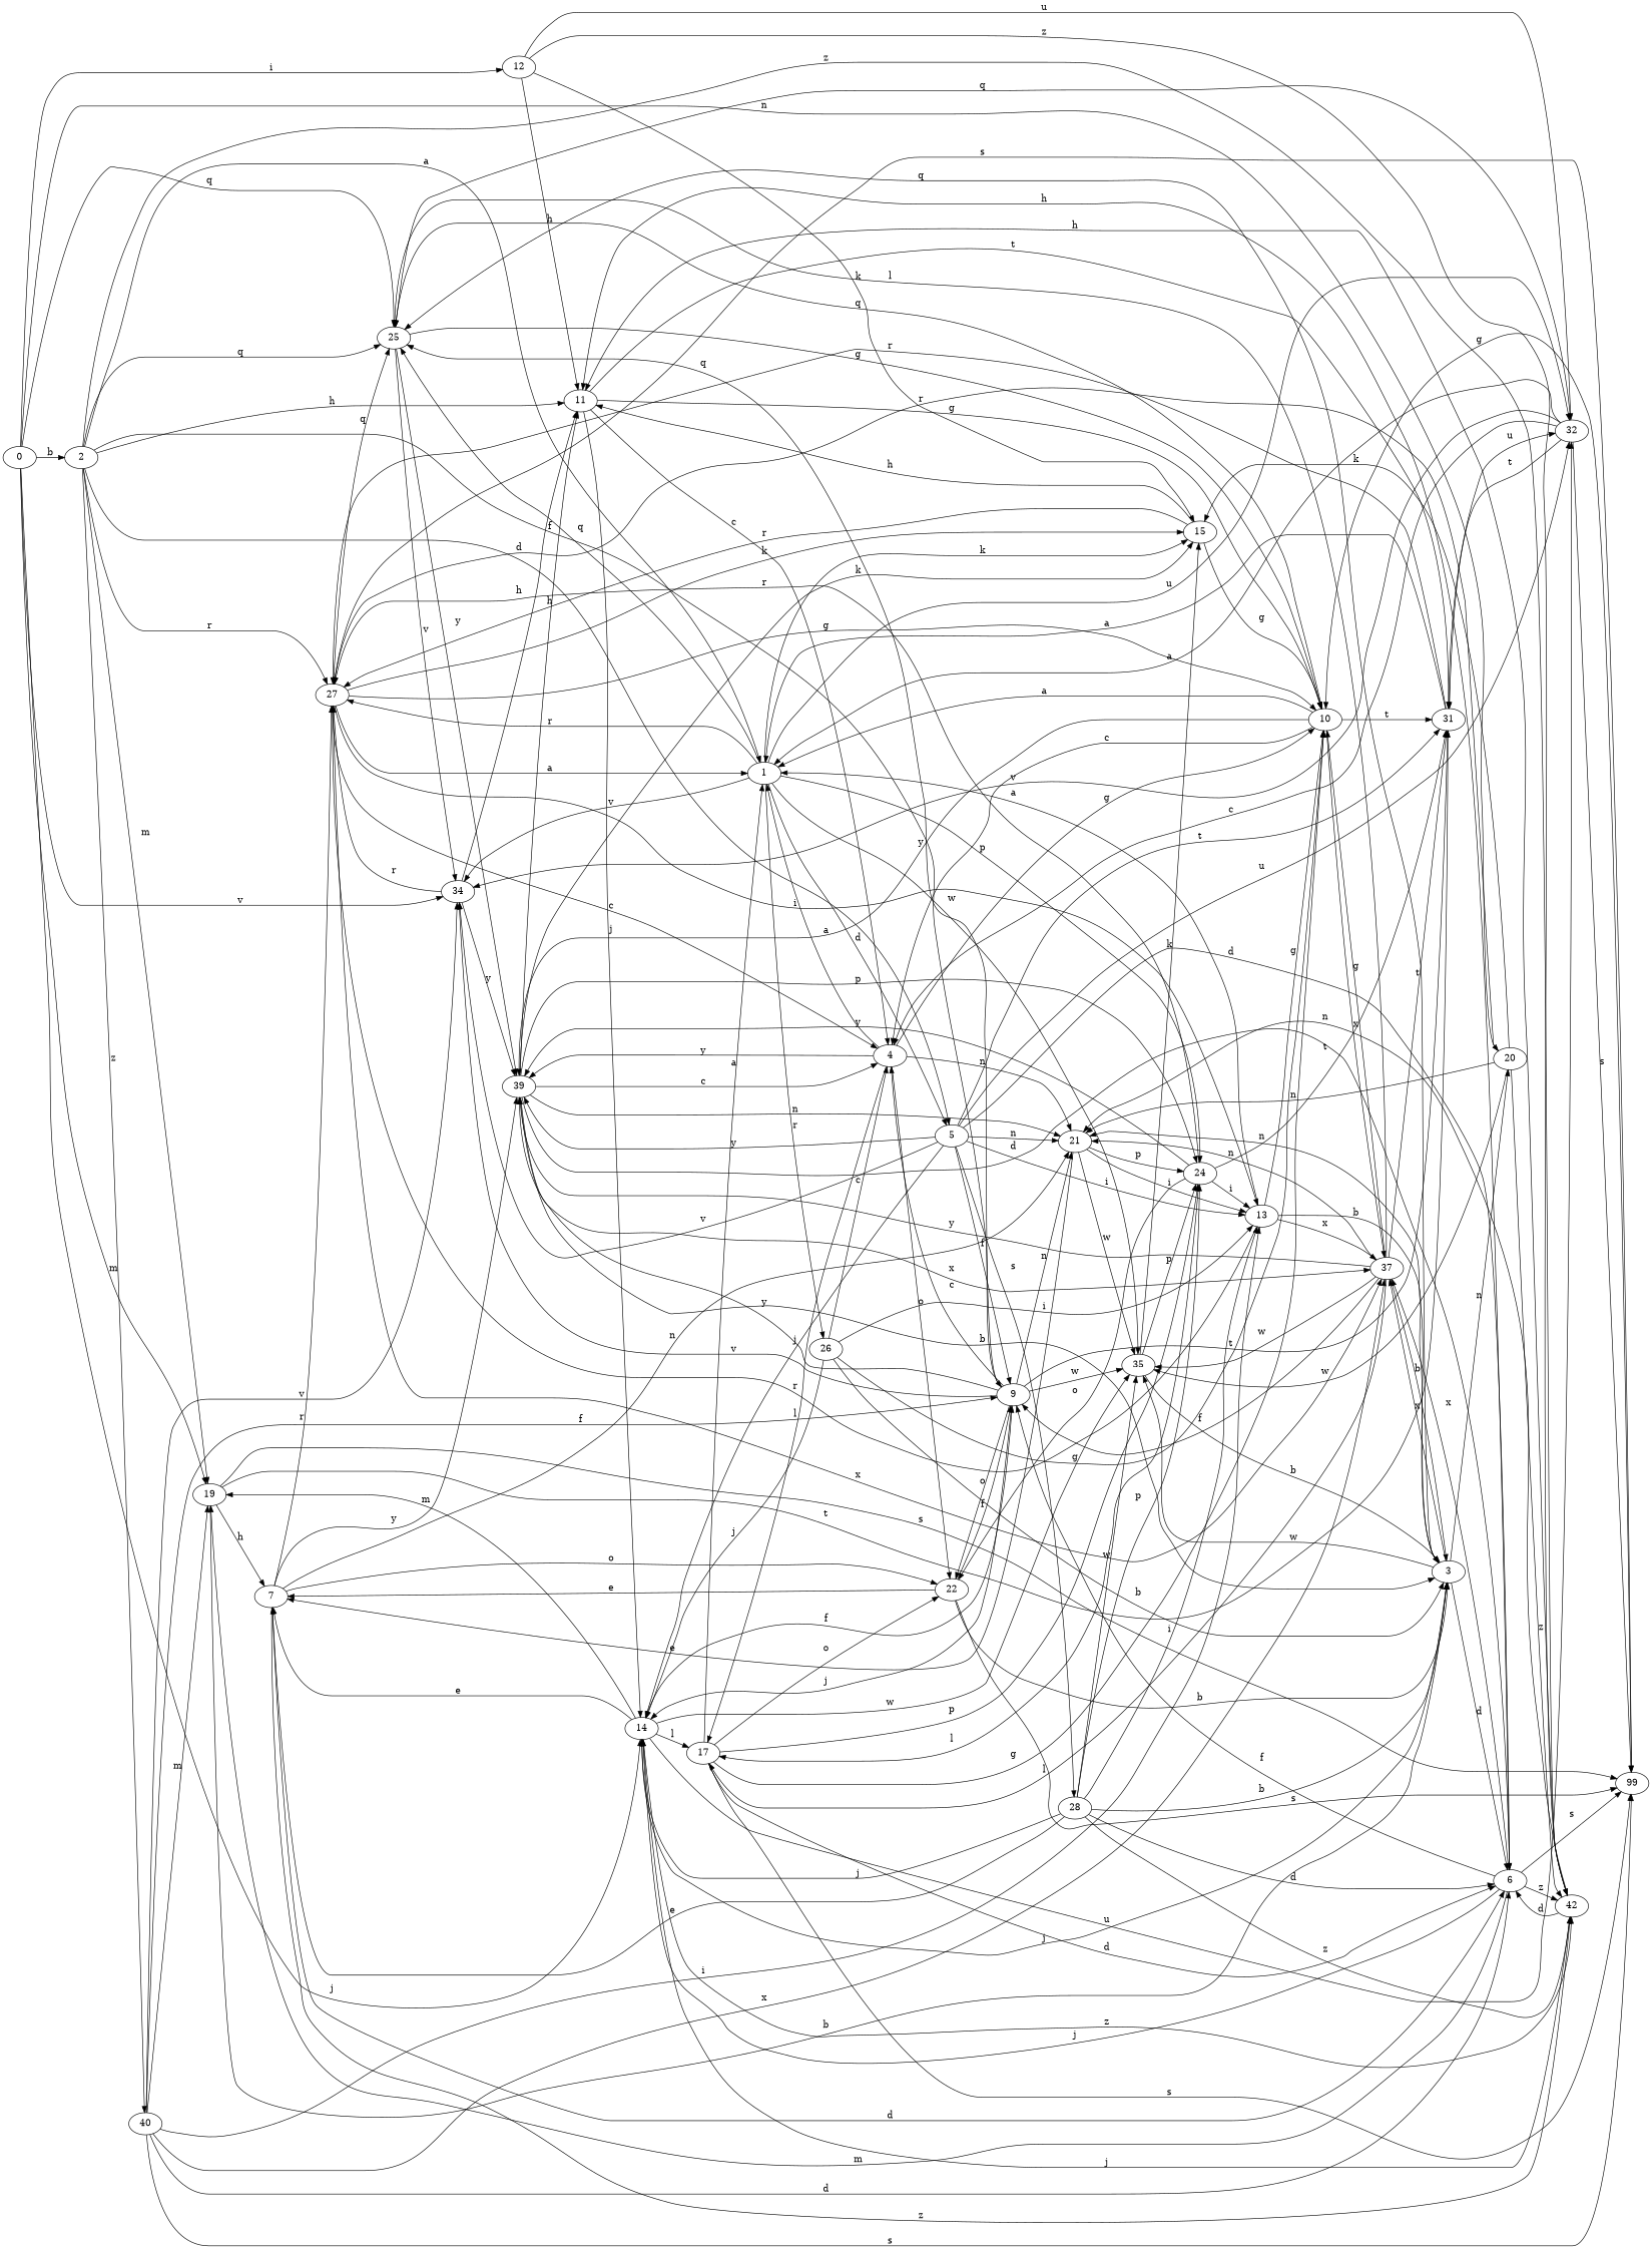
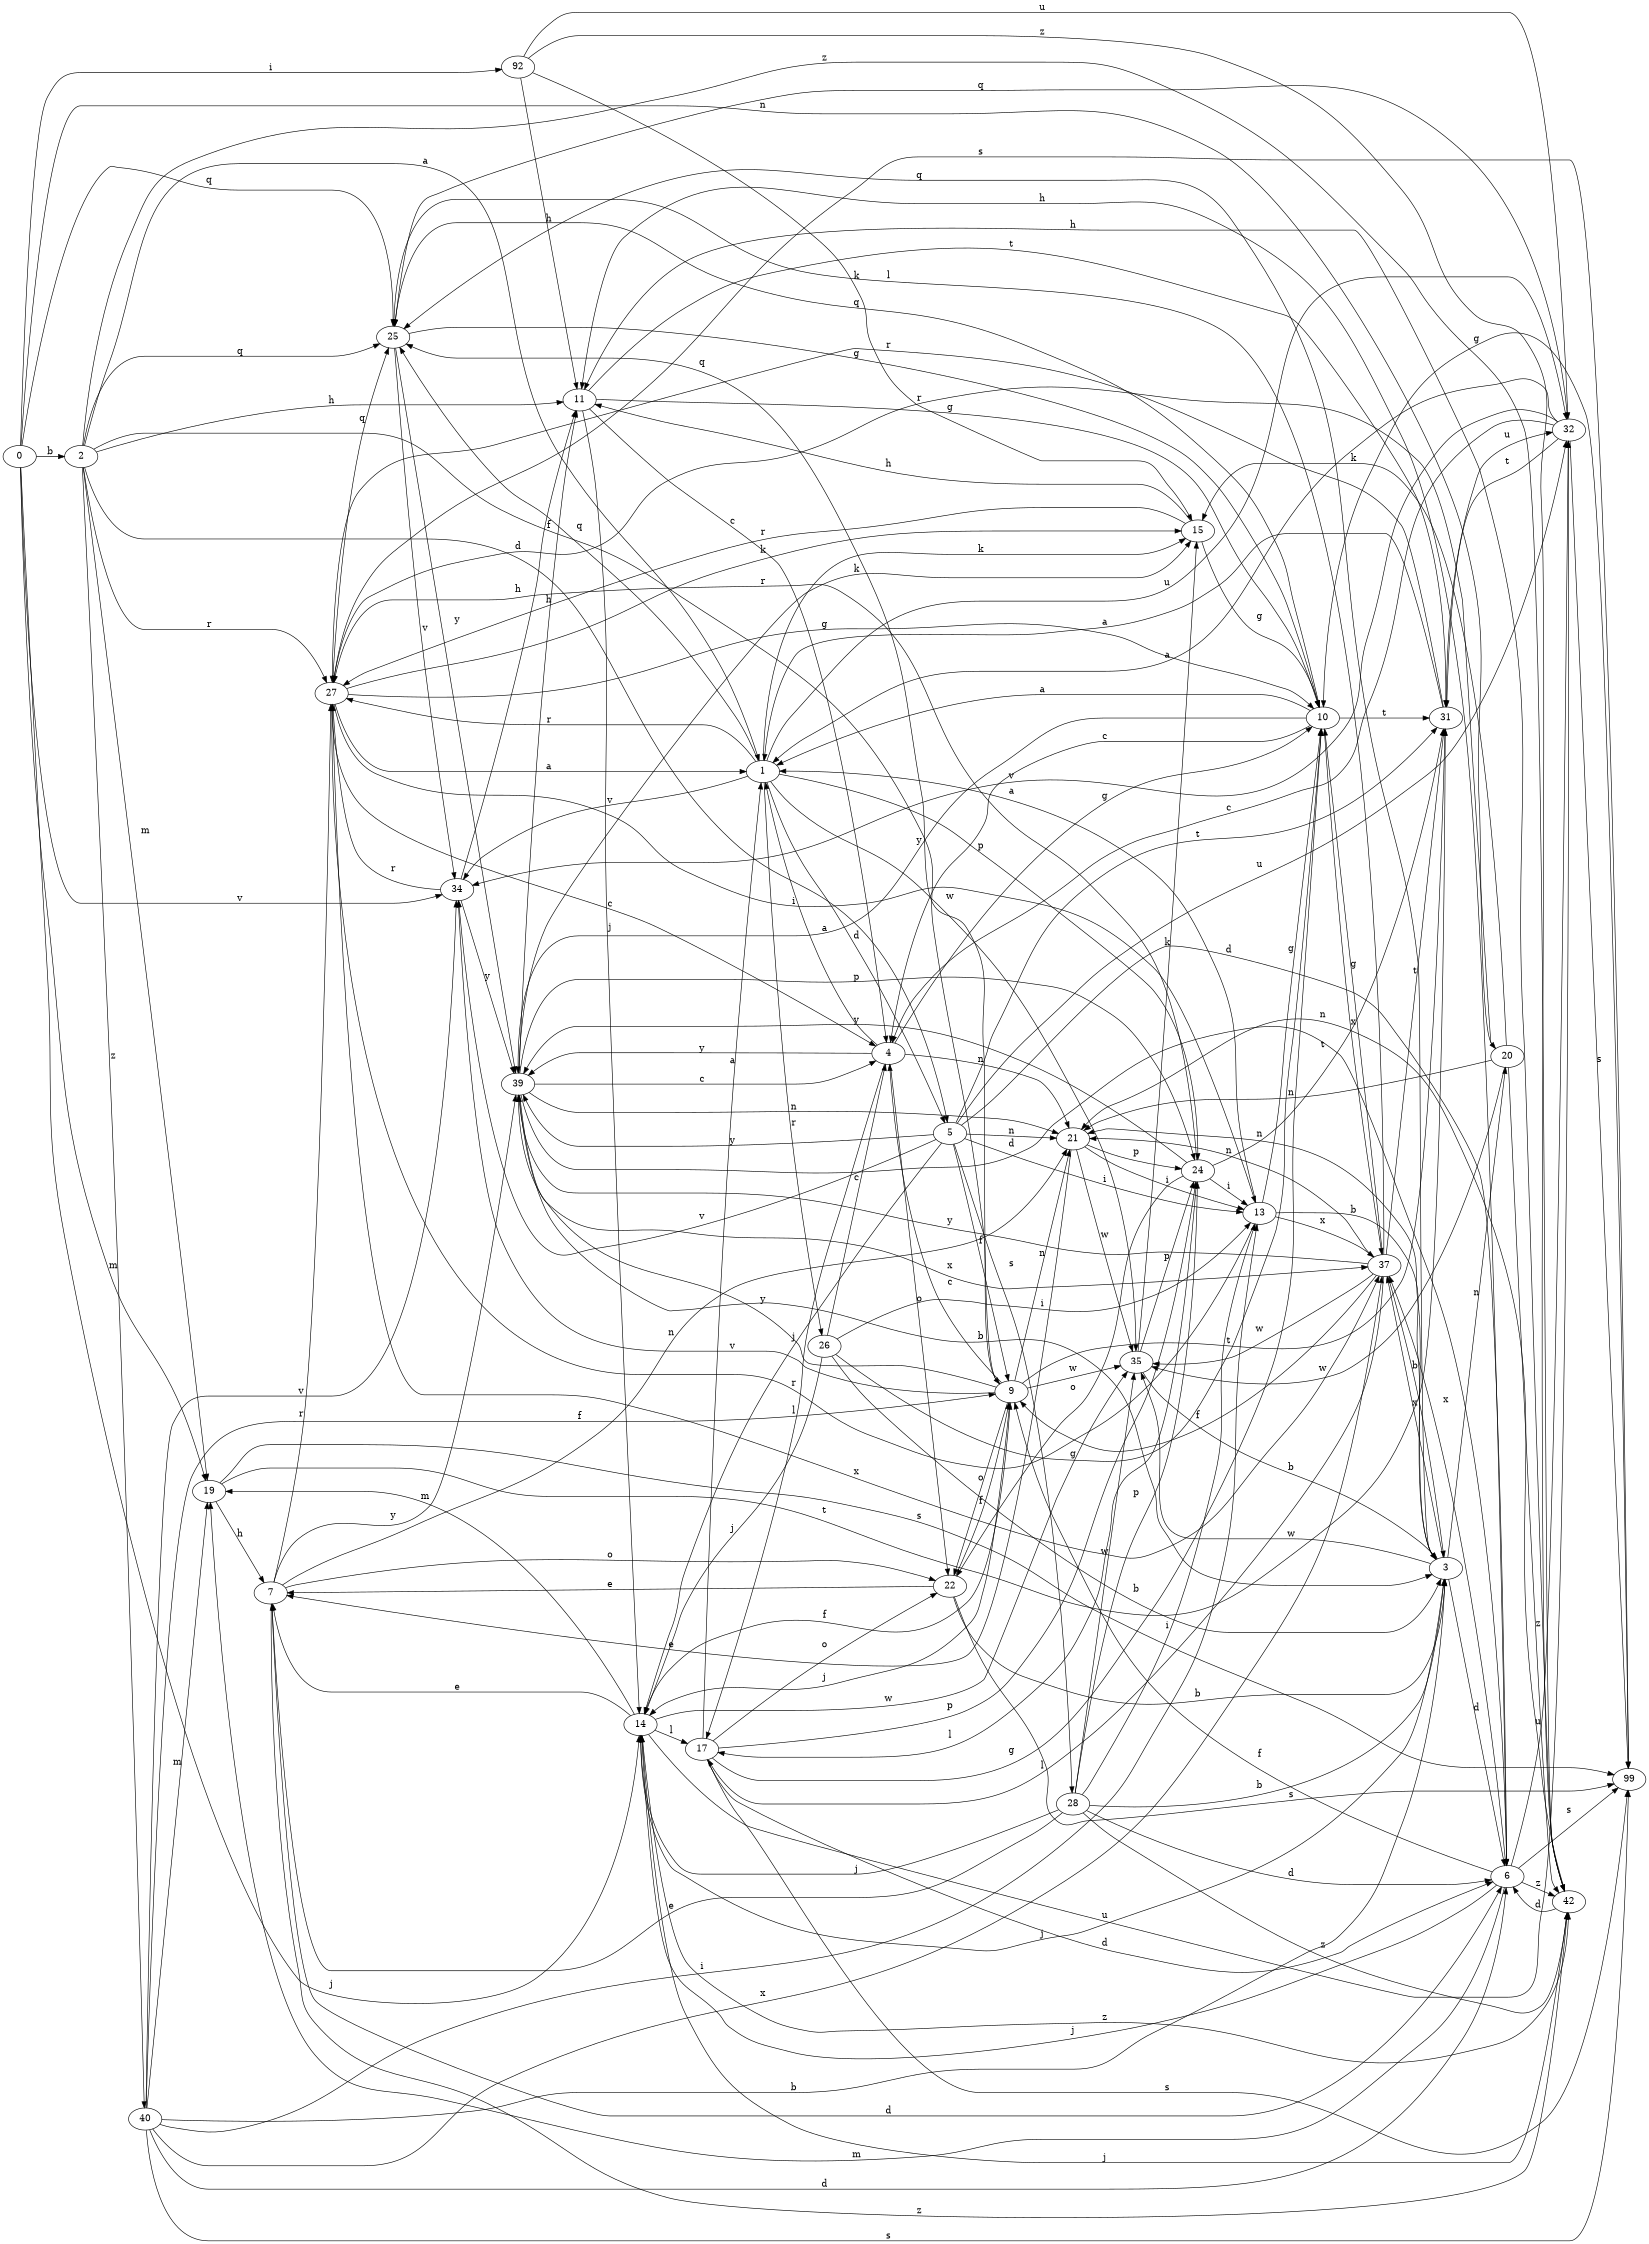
  strict digraph {
    rankdir=LR
    0
    2
-   12
+   12 [label=92]
    14
    19
    20
    25
    34
    1
    5
    27
    9
    11
    40
    42
    15
    32
    35
    17
    7
    3
    31
    n23 [label=99]
    21
    10
    39
    24
    26
    6
    13
    28
    22
    4
    37
    0 -> 2 [label=b]
    0 -> 12 [label=i]
    0 -> 14 [label=j]
    0 -> 19 [label=m]
    0 -> 20 [label=n]
    0 -> 25 [label=q]
    0 -> 34 [label=v]
    2 -> 19 [label=m]
    2 -> 25 [label=q]
    2 -> 1 [label=a]
    2 -> 5 [label=d]
    2 -> 27 [label=r]
    2 -> 9 [label=f]
    2 -> 11 [label=h]
    2 -> 40 [label=z]
    2 -> 42 [label=z]
    12 -> 11 [label=h]
    12 -> 42 [label=z]
    12 -> 15 [label=k]
    12 -> 32 [label=u]
    14 -> 19 [label=m]
    14 -> 9 [label=f]
    14 -> 42 [label=z]
    14 -> 32 [label=u]
    14 -> 35 [label=w]
    14 -> 17 [label=l]
    14 -> 7 [label=e]
    19 -> 7 [label=h]
-   19 -> 3 [label=b]
+   40 -> 3 [label=b]
    19 -> 31 [label=t]
    19 -> n23 [label=s]
    20 -> 27 [label=r]
    20 -> 42 [label=z]
    20 -> 15 [label=k]
    20 -> 35 [label=w]
    20 -> 21 [label=n]
    25 -> 34 [label=v]
    25 -> 10 [label=g]
    25 -> 39 [label=y]
    34 -> 27 [label=r]
    34 -> 11 [label=h]
    34 -> 39 [label=y]
    1 -> 25 [label=q]
    1 -> 34 [label=v]
    1 -> 5 [label=d]
    1 -> 27 [label=r]
    1 -> 15 [label=k]
    1 -> 32 [label=u]
    1 -> 35 [label=w]
    1 -> 24 [label=p]
    1 -> 26 [label=r]
    5 -> 14 [label=j]
    5 -> 34 [label=v]
    5 -> 9 [label=f]
    5 -> 32 [label=u]
    5 -> 31 [label=t]
    5 -> 21 [label=n]
    5 -> 39 [label=y]
    5 -> 6 [label=d]
    5 -> 13 [label=i]
    5 -> 28 [label=s]
    27 -> 25 [label=q]
    27 -> 1 [label=a]
    27 -> 15 [label=k]
    27 -> n23 [label=s]
    27 -> 10 [label=g]
    27 -> 13 [label=i]
    27 -> 4 [label=c]
    27 -> 37 [label=x]
    9 -> 14 [label=j]
    9 -> 25 [label=q]
    9 -> 34 [label=v]
    9 -> 35 [label=w]
    9 -> 31 [label=t]
    9 -> 21 [label=n]
    9 -> 39 [label=y]
    9 -> 22 [label=o]
    9 -> 4 [label=c]
    11 -> 14 [label=j]
    11 -> 31 [label=t]
    11 -> 10 [label=g]
    11 -> 4 [label=c]
    40 -> 19 [label=m]
    40 -> 34 [label=v]
    40 -> 9 [label=f]
    40 -> n23 [label=s]
    40 -> 6 [label=d]
    40 -> 13 [label=i]
    40 -> 37 [label=x]
    42 -> 14 [label=j]
    42 -> 11 [label=h]
    42 -> 21 [label=n]
    42 -> 6 [label=d]
    15 -> 27 [label=r]
    15 -> 11 [label=h]
    15 -> 10 [label=g]
    32 -> 25 [label=q]
    32 -> 34 [label=v]
    32 -> 1 [label=a]
    32 -> 31 [label=t]
    32 -> n23 [label=s]
    32 -> 4 [label=c]
    35 -> 15 [label=k]
    35 -> 3 [label=b]
    35 -> 24 [label=p]
    17 -> 1 [label=a]
    17 -> n23 [label=s]
    17 -> 10 [label=g]
    17 -> 24 [label=p]
    17 -> 6 [label=d]
    17 -> 22 [label=o]
    7 -> 27 [label=r]
    7 -> 42 [label=z]
    7 -> 21 [label=n]
    7 -> 39 [label=y]
    7 -> 6 [label=d]
    7 -> 22 [label=o]
    3 -> 14 [label=j]
    3 -> 20 [label=n]
    3 -> 25 [label=q]
    3 -> 35 [label=w]
    3 -> 21 [label=n]
    3 -> 6 [label=d]
    3 -> 37 [label=x]
    31 -> 1 [label=a]
    31 -> 27 [label=r]
    31 -> 32 [label=u]
    n23 -> 10 [label=g]
    21 -> 35 [label=w]
    21 -> 7 [label=e]
    21 -> 24 [label=p]
    21 -> 13 [label=i]
    10 -> 25 [label=q]
    10 -> 1 [label=a]
    10 -> 31 [label=t]
    10 -> 39 [label=y]
    10 -> 4 [label=c]
    10 -> 37 [label=x]
    39 -> 11 [label=h]
    39 -> 15 [label=k]
    39 -> 3 [label=b]
    39 -> 21 [label=n]
    39 -> 24 [label=p]
    39 -> 6 [label=d]
    39 -> 4 [label=c]
    39 -> 37 [label=x]
    24 -> 27 [label=r]
    24 -> 17 [label=l]
    24 -> 31 [label=t]
    24 -> 39 [label=y]
    24 -> 13 [label=i]
    24 -> 22 [label=o]
    26 -> 14 [label=j]
    26 -> 3 [label=b]
    26 -> 10 [label=g]
    26 -> 13 [label=i]
    26 -> 4 [label=c]
    6 -> 14 [label=j]
    6 -> 19 [label=m]
    6 -> 9 [label=f]
    6 -> 11 [label=h]
    6 -> 42 [label=z]
+   6 -> 32 [label=u]
    6 -> n23 [label=s]
    6 -> 37 [label=x]
    13 -> 1 [label=a]
    13 -> 27 [label=r]
    13 -> 3 [label=b]
    13 -> 10 [label=g]
    13 -> 37 [label=x]
    28 -> 14 [label=j]
    28 -> 42 [label=z]
    28 -> 35 [label=w]
    28 -> 7 [label=e]
    28 -> 3 [label=b]
    28 -> 24 [label=p]
    28 -> 6 [label=d]
    28 -> 13 [label=i]
    22 -> 9 [label=f]
    22 -> 7 [label=e]
    22 -> 3 [label=b]
    22 -> n23 [label=s]
    4 -> 1 [label=a]
    4 -> 17 [label=l]
    4 -> 21 [label=n]
    4 -> 10 [label=g]
    4 -> 39 [label=y]
    4 -> 22 [label=o]
    37 -> 25 [label=l]
    37 -> 9 [label=f]
    37 -> 35 [label=w]
    37 -> 17 [label=l]
    37 -> 3 [label=b]
    37 -> 31 [label=t]
    37 -> 21 [label=n]
    37 -> 10 [label=g]
    37 -> 39 [label=y]
  }
